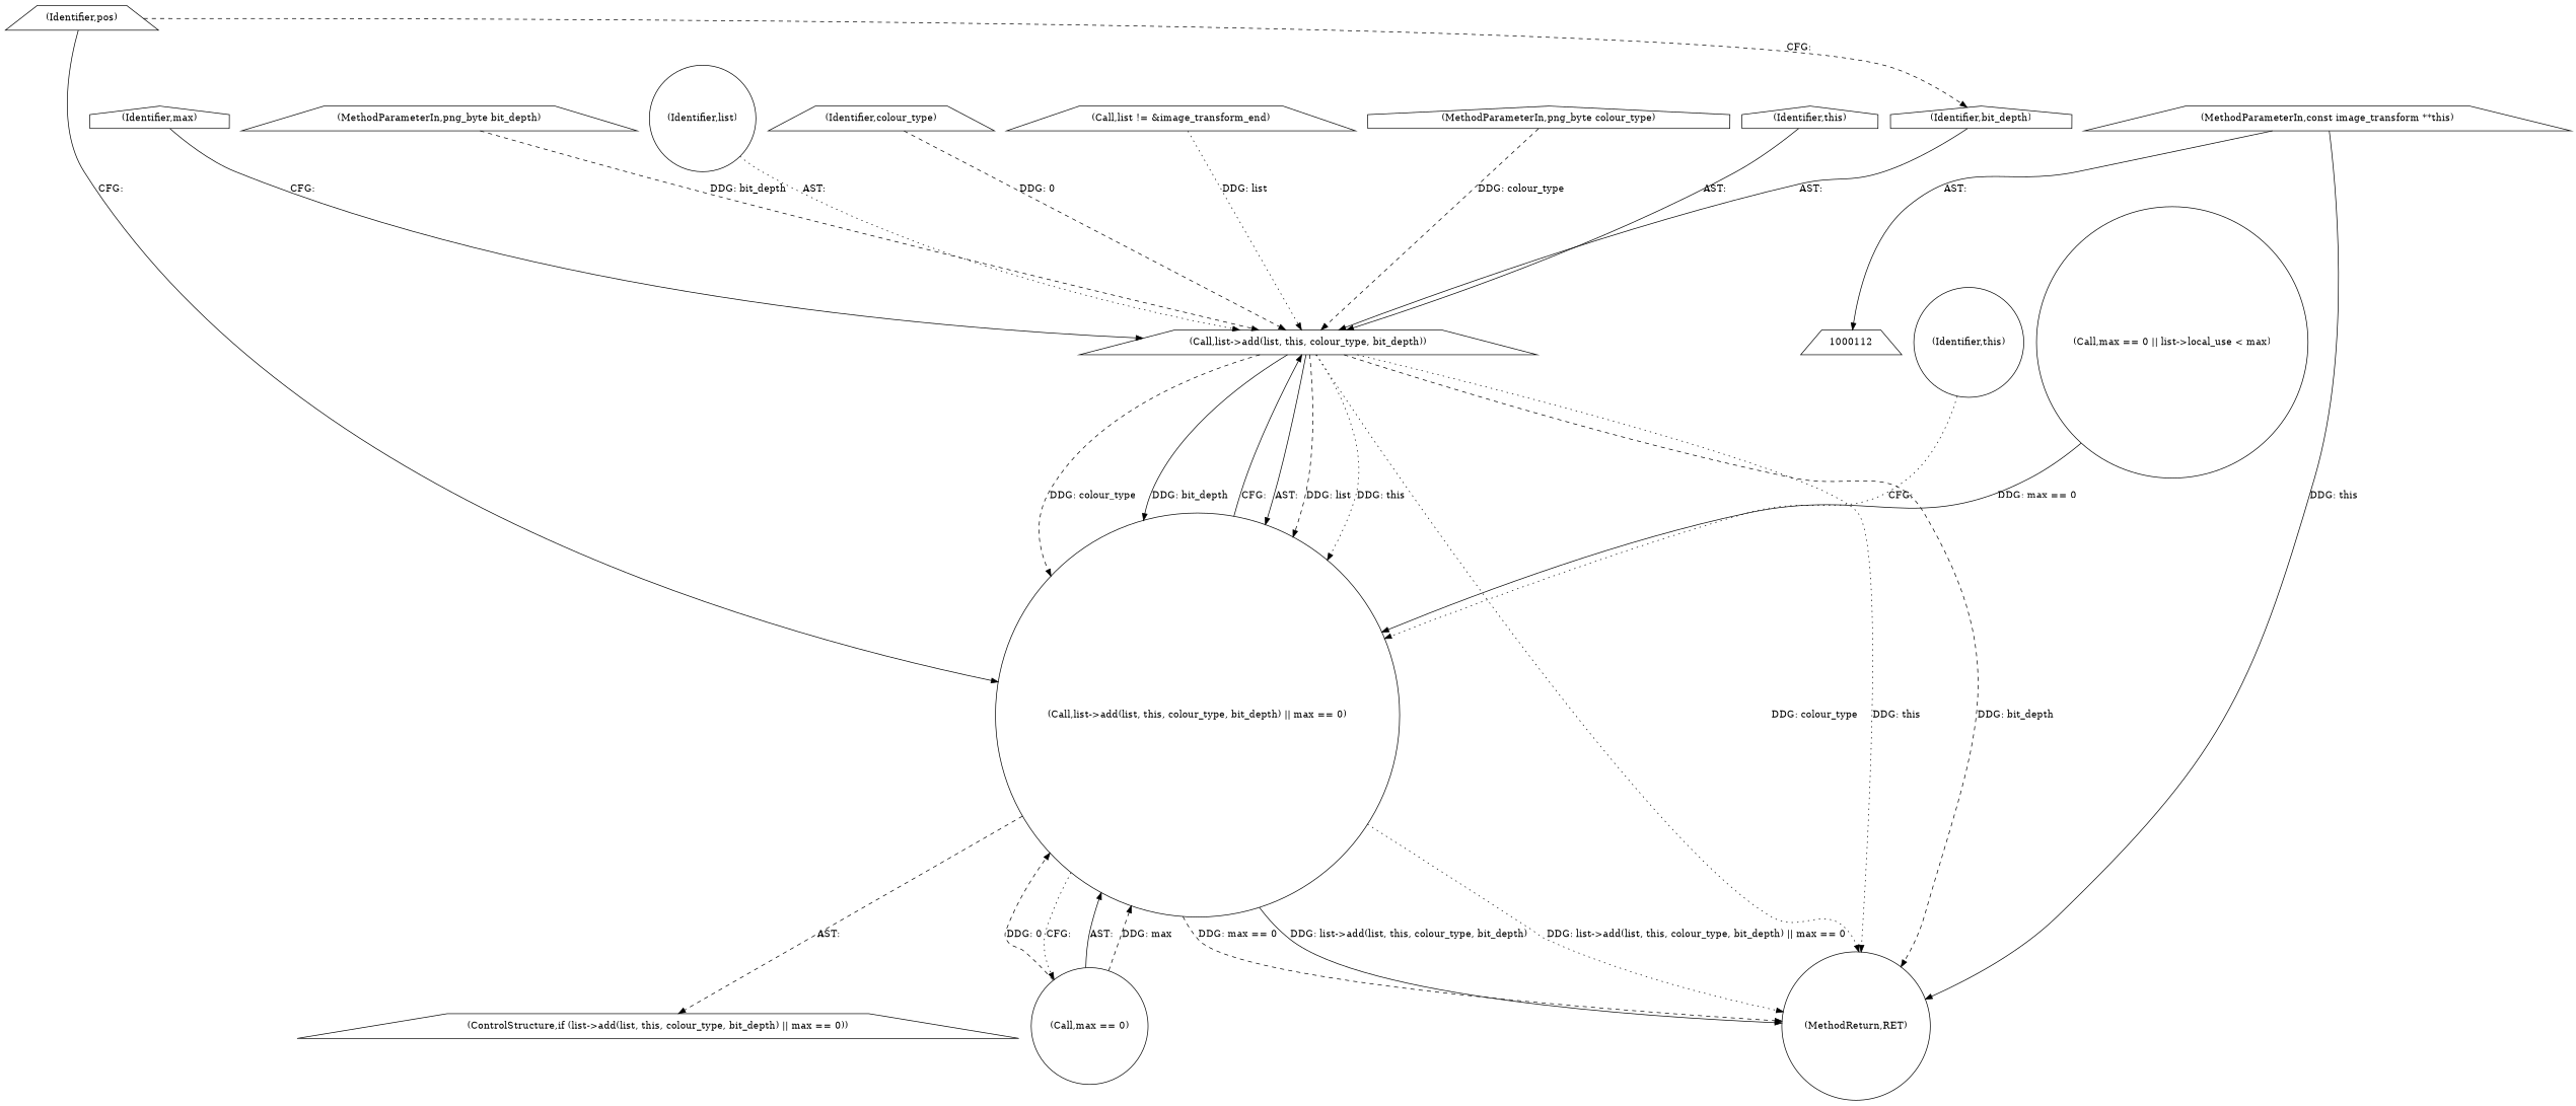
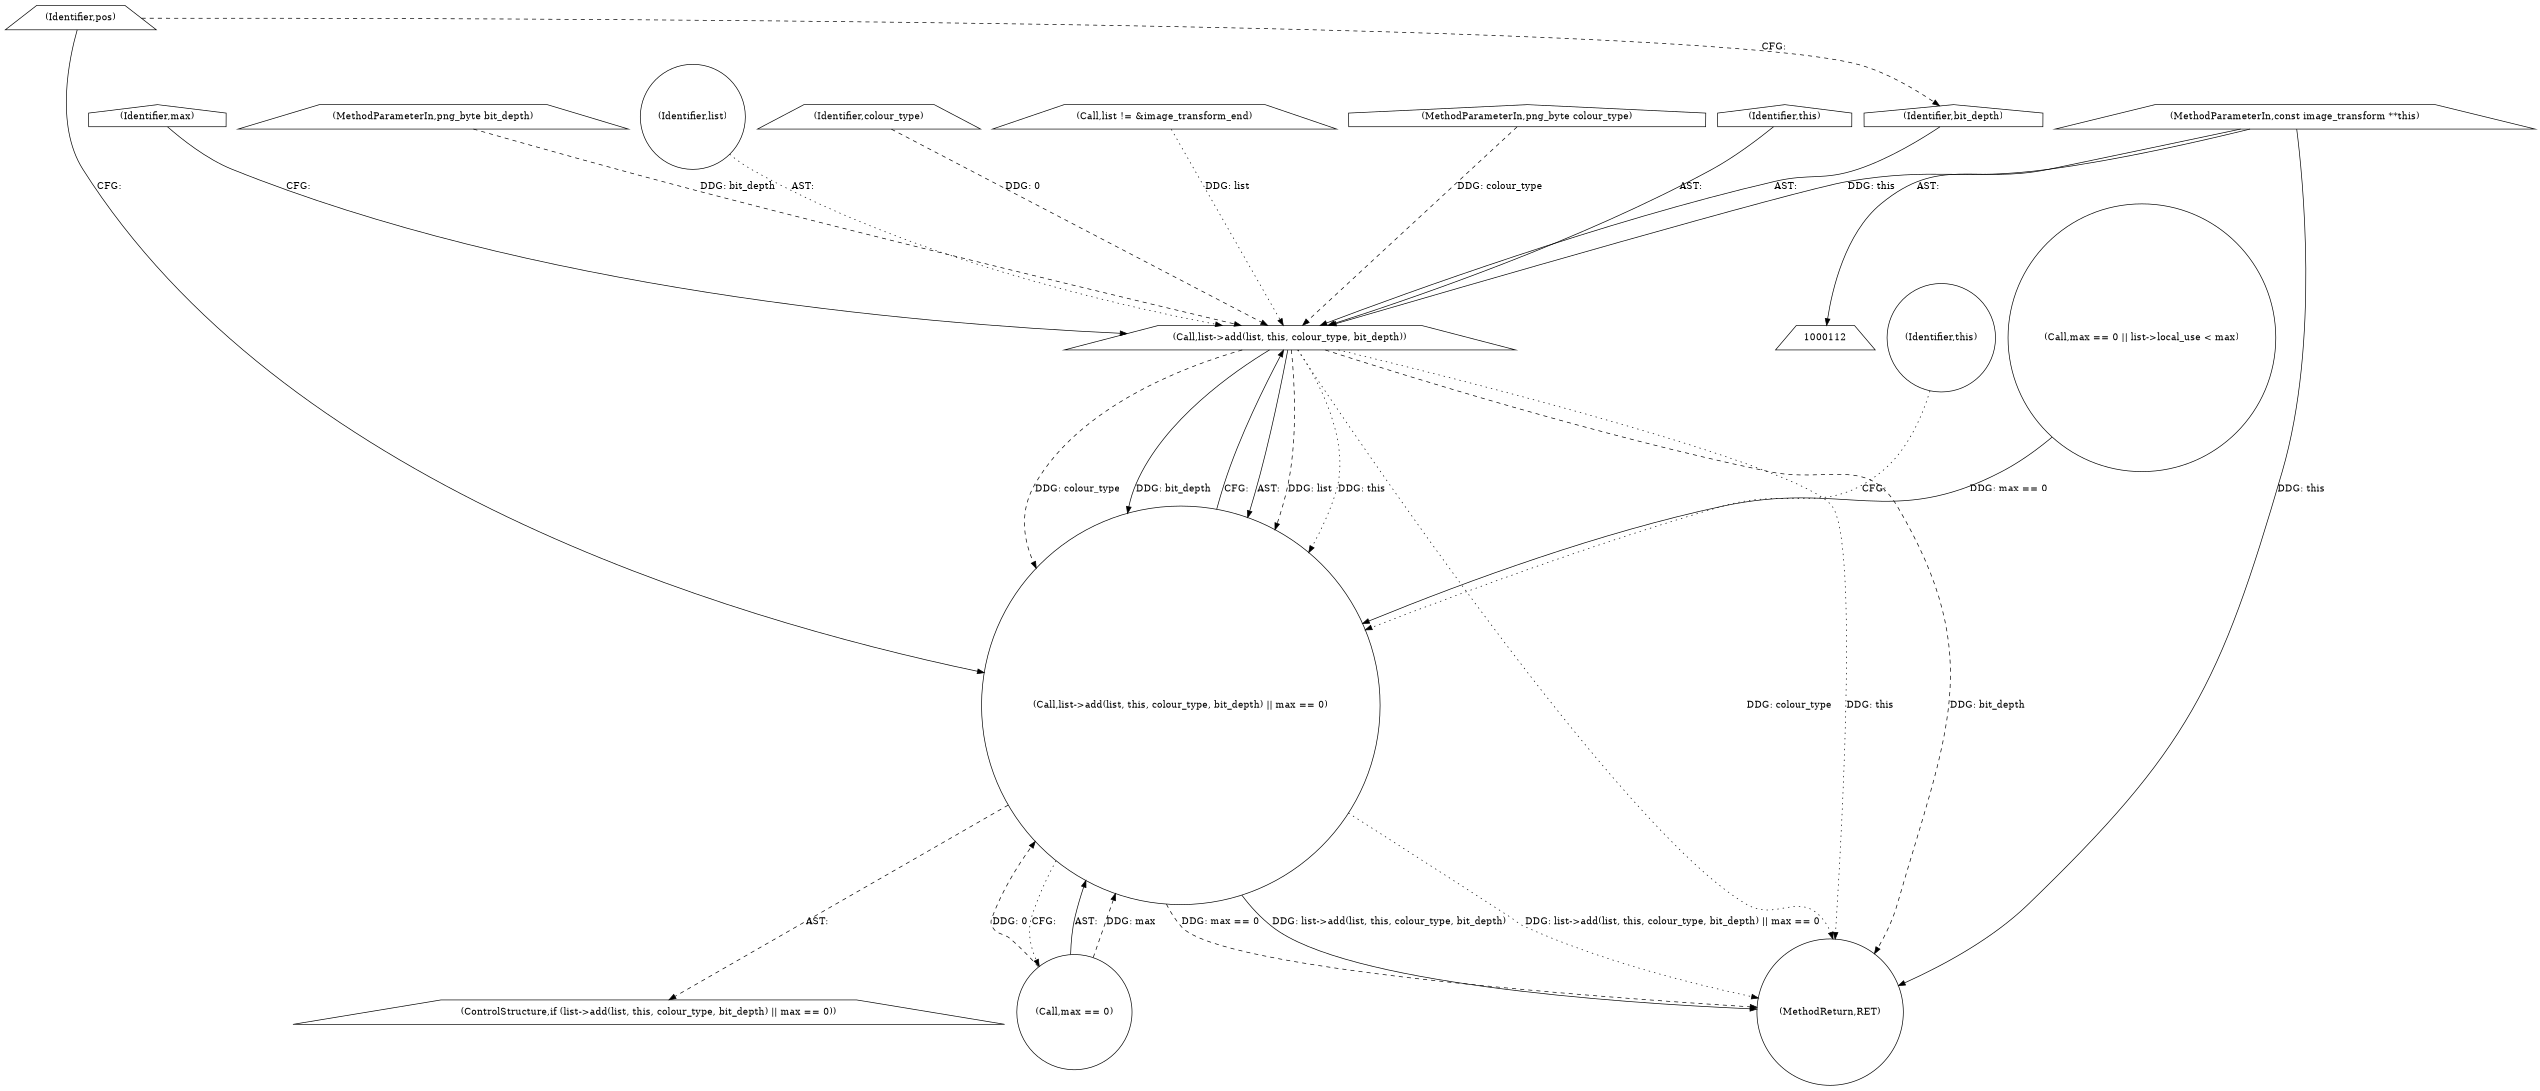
  digraph {
    node [shape=trapezium]
    edge [style=solid]
    n1 [label="(MethodParameterIn,const image_transform **this)"]
    n2 [label="(Call,list->add(list, this, colour_type, bit_depth))"]
    n3 [label="(MethodReturn,RET)" shape=circle]
    1000112
    n5 [label="(Call,list->add(list, this, colour_type, bit_depth) || max == 0)" shape=circle]
    n6 [label="(ControlStructure,if (list->add(list, this, colour_type, bit_depth) || max == 0))"]
    n7 [label="(Call,max == 0)" shape=circle]
    n8 [label="(Identifier,bit_depth)" shape=house]
    n9 [label="(Identifier,max)" shape=house]
    n10 [label="(MethodParameterIn,png_byte bit_depth)"]
    n11 [label="(Identifier,list)" shape=circle]
    n12 [label="(Identifier,colour_type)"]
    n13 [label="(Call,list != &image_transform_end)"]
    n14 [label="(MethodParameterIn,png_byte colour_type)" shape=house]
    n15 [label="(Identifier,pos)"]
    n16 [label="(Identifier,this)" shape=house]
    n17 [label="(Identifier,this)" shape=circle]
    n18 [label="(Call,max == 0 || list->local_use < max)" shape=circle]
+   n1 -> n2 [label="DDG: this"]
    n1 -> n3 [label="DDG: this"]
    n1 -> 1000112 [label="AST: "]
    n2 -> n3 [label="DDG: bit_depth" style=dashed]
    n2 -> n3 [label="DDG: colour_type" style=dotted]
    n2 -> n3 [label="DDG: this" style=dotted]
    n2 -> n5 [label="AST: "]
    n2 -> n5 [label="DDG: list" style=dashed]
    n2 -> n5 [label="DDG: this" style=dotted]
    n2 -> n5 [label="DDG: colour_type" style=dashed]
    n2 -> n5 [label="DDG: bit_depth"]
    n5 -> n2 [label="CFG: "]
    n5 -> n3 [label="DDG: list->add(list, this, colour_type, bit_depth) || max == 0" style=dotted]
    n5 -> n3 [label="DDG: max == 0" style=dashed]
    n5 -> n3 [label="DDG: list->add(list, this, colour_type, bit_depth)"]
    n5 -> n6 [label="AST: " style=dashed]
    n5 -> n7 [label="CFG: " style=dotted]
    n7 -> n5 [label="AST: "]
    n7 -> n5 [label="DDG: max" style=dashed]
    n7 -> n5 [label="DDG: 0" style=dashed]
    n8 -> n2 [label="AST: "]
    n9 -> n2 [label="CFG: "]
    n10 -> n2 [label="DDG: bit_depth" style=dashed]
    n11 -> n2 [label="AST: " style=dotted]
    n12 -> n2 [label="DDG: 0" style=dashed]
    n13 -> n2 [label="DDG: list" style=dotted]
    n14 -> n2 [label="DDG: colour_type" style=dashed]
    n15 -> n5 [label="CFG: "]
    n15 -> n8 [label="CFG: " style=dashed]
    n16 -> n2 [label="AST: "]
    n17 -> n5 [label="CFG: " style=dotted]
    n18 -> n5 [label="DDG: max == 0"]
  }
